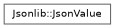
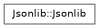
  digraph {
    rankdir=TB
-   n1 [color=grey40 fillcolor=white fontname=Helvetica fontsize=10 height=0.2 label="Jsonlib::JsonValue" shape=box style=filled width=0.4]
+   n1 [color=grey40 fillcolor=white fontname=Helvetica fontsize=10 height=0.2 label="Jsonlib::Jsonlib" shape=box style=filled width=0.4]
  }
